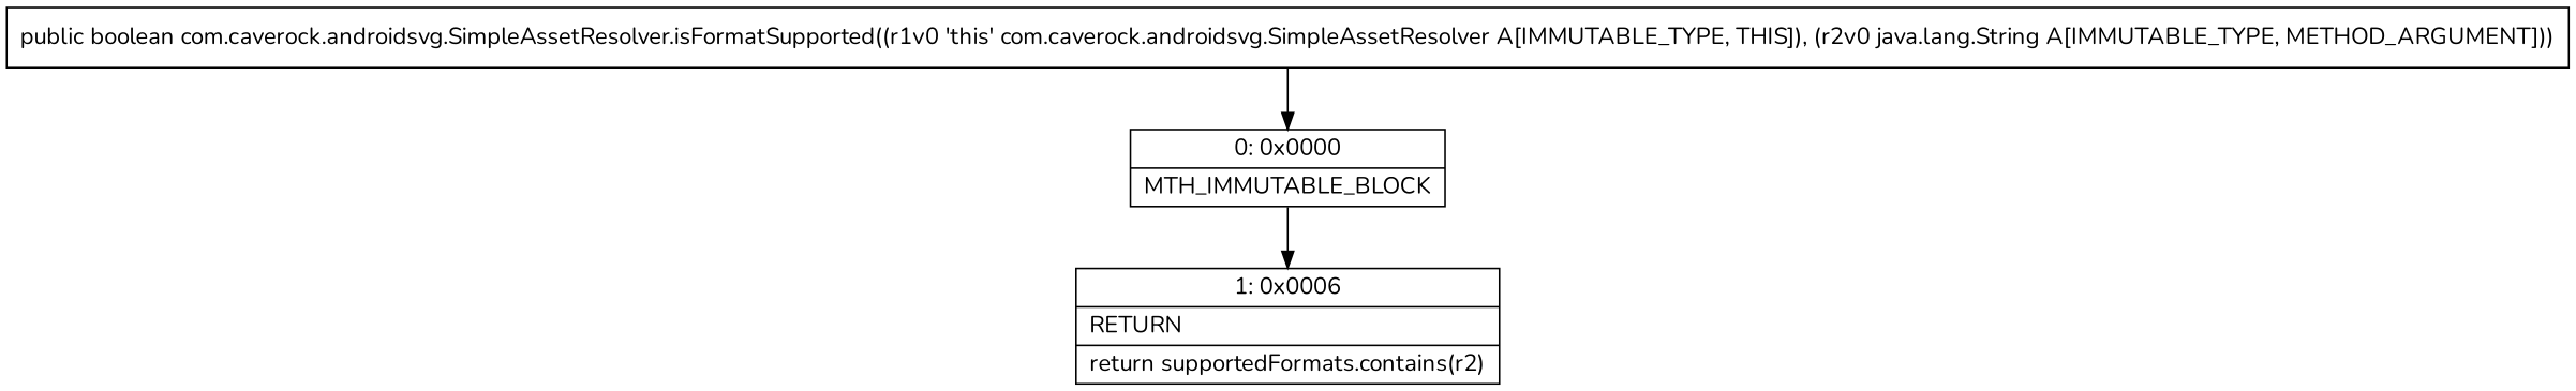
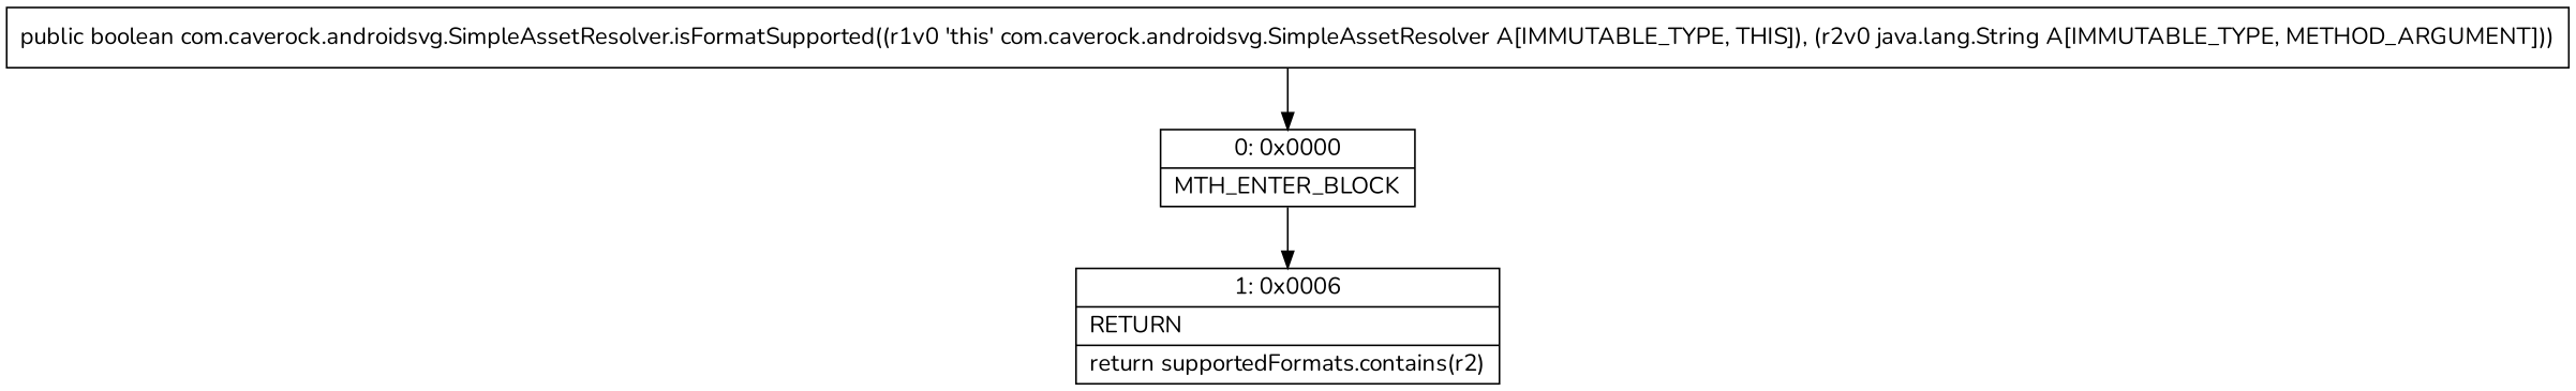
  digraph {
    fontname=Nunito
    node [shape=record fontname=Nunito]
    edge [fontname=Nunito]
-   n1 [label="{0\:\ 0x0000|MTH_IMMUTABLE_BLOCK\l}"]
+   n1 [label="{0\:\ 0x0000|MTH_ENTER_BLOCK\l}"]
    n2 [label="{1\:\ 0x0006|RETURN\l|return supportedFormats.contains(r2)\l}"]
    n3 [label="{public boolean com.caverock.androidsvg.SimpleAssetResolver.isFormatSupported((r1v0 'this' com.caverock.androidsvg.SimpleAssetResolver A[IMMUTABLE_TYPE, THIS]), (r2v0 java.lang.String A[IMMUTABLE_TYPE, METHOD_ARGUMENT])) }"]
    n1 -> n2
    n3 -> n1
  }
